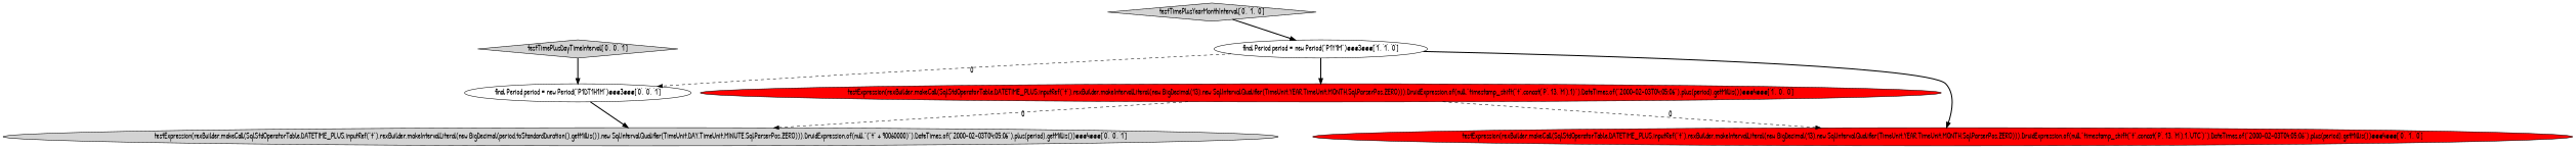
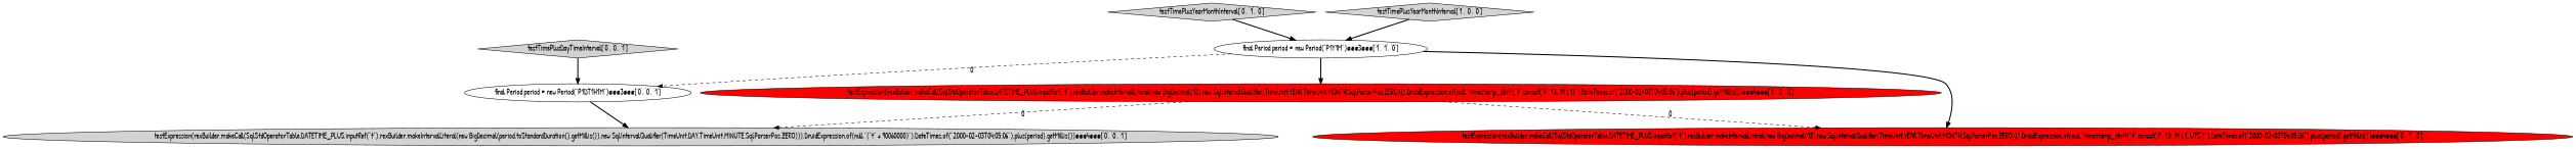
  digraph {
    fontname="Patrick Hand"
    node [fillcolor=lightgray shape=ellipse style=filled fontname="Patrick Hand"]
    edge [style=bold fontname="Patrick Hand"]
    n1 [fillcolor=white label="final Period period = new Period(\"P1Y1M\")@@@3@@@['1', '1', '0']"]
    n2 [fillcolor=red label="testExpression(rexBuilder.makeCall(SqlStdOperatorTable.DATETIME_PLUS,inputRef(\"t\"),rexBuilder.makeIntervalLiteral(new BigDecimal(13),new SqlIntervalQualifier(TimeUnit.YEAR,TimeUnit.MONTH,SqlParserPos.ZERO))),DruidExpression.of(null,\"timestamp_shift(\"t\",concat('P', 13, 'M'),1,'UTC')\"),DateTimes.of(\"2000-02-03T04:05:06\").plus(period).getMillis())@@@4@@@['0', '1', '0']"]
    n3 [fillcolor=red label="testExpression(rexBuilder.makeCall(SqlStdOperatorTable.DATETIME_PLUS,inputRef(\"t\"),rexBuilder.makeIntervalLiteral(new BigDecimal(13),new SqlIntervalQualifier(TimeUnit.YEAR,TimeUnit.MONTH,SqlParserPos.ZERO))),DruidExpression.of(null,\"timestamp_shift(\"t\",concat('P', 13, 'M'),1)\"),DateTimes.of(\"2000-02-03T04:05:06\").plus(period).getMillis())@@@4@@@['1', '0', '0']"]
    n4 [fillcolor=white label="final Period period = new Period(\"P1DT1H1M\")@@@3@@@['0', '0', '1']"]
    n5 [label="testTimePlusYearMonthInterval['0', '1', '0']" shape=diamond]
+   n6 [label="testTimePlusYearMonthInterval['1', '0', '0']" shape=diamond]
    n7 [label="testExpression(rexBuilder.makeCall(SqlStdOperatorTable.DATETIME_PLUS,inputRef(\"t\"),rexBuilder.makeIntervalLiteral(new BigDecimal(period.toStandardDuration().getMillis()),new SqlIntervalQualifier(TimeUnit.DAY,TimeUnit.MINUTE,SqlParserPos.ZERO))),DruidExpression.of(null,\"(\"t\" + 90060000)\"),DateTimes.of(\"2000-02-03T04:05:06\").plus(period).getMillis())@@@4@@@['0', '0', '1']"]
    n8 [label="testTimePlusDayTimeInterval['0', '0', '1']" shape=diamond]
    n1 -> n2
    n1 -> n3
    n1 -> n4 [label=0 style=dashed]
    n3 -> n2 [label=0 style=dashed]
    n3 -> n7 [label=0 style=dashed]
    n4 -> n7
    n5 -> n1
+   n6 -> n1
    n8 -> n4
  }
